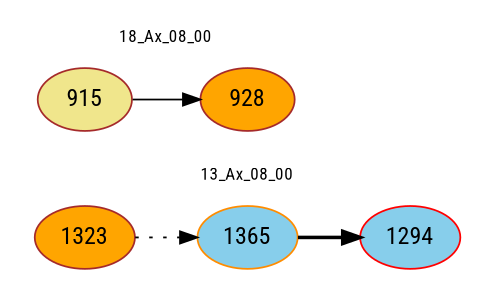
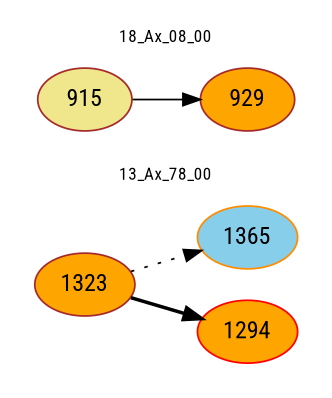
  digraph {
    fontname="Roboto Condensed"
    rankdir=LR
    node [color=brown fillcolor=orange fontname="Roboto Condensed" style=filled]
    edge [color=black fontname="Roboto Condensed"]
    n1 [label=1323]
-   n2 [color=red fillcolor=skyblue label=1294]
+   n2 [color=red label=1294]
    n3 [color=darkorange fillcolor=skyblue label=1365]
    n4 [fillcolor=khaki label=915]
-   n5 [label=928]
+   n5 [label=929]
    subgraph cluster_1 {
      color=white
      fontsize=10
-     label="13_Ax_08_00"
+     label="13_Ax_78_00"
      n1
      n2
      n3
    }
    subgraph cluster_2 {
      color=white
      fontsize=10
      label="18_Ax_08_00"
      n4
      n5
    }
-   n3 -> n2 [style=bold]
+   n1 -> n2 [style=bold]
    n1 -> n3 [style=dotted]
    n4 -> n5 [style=solid]
  }
